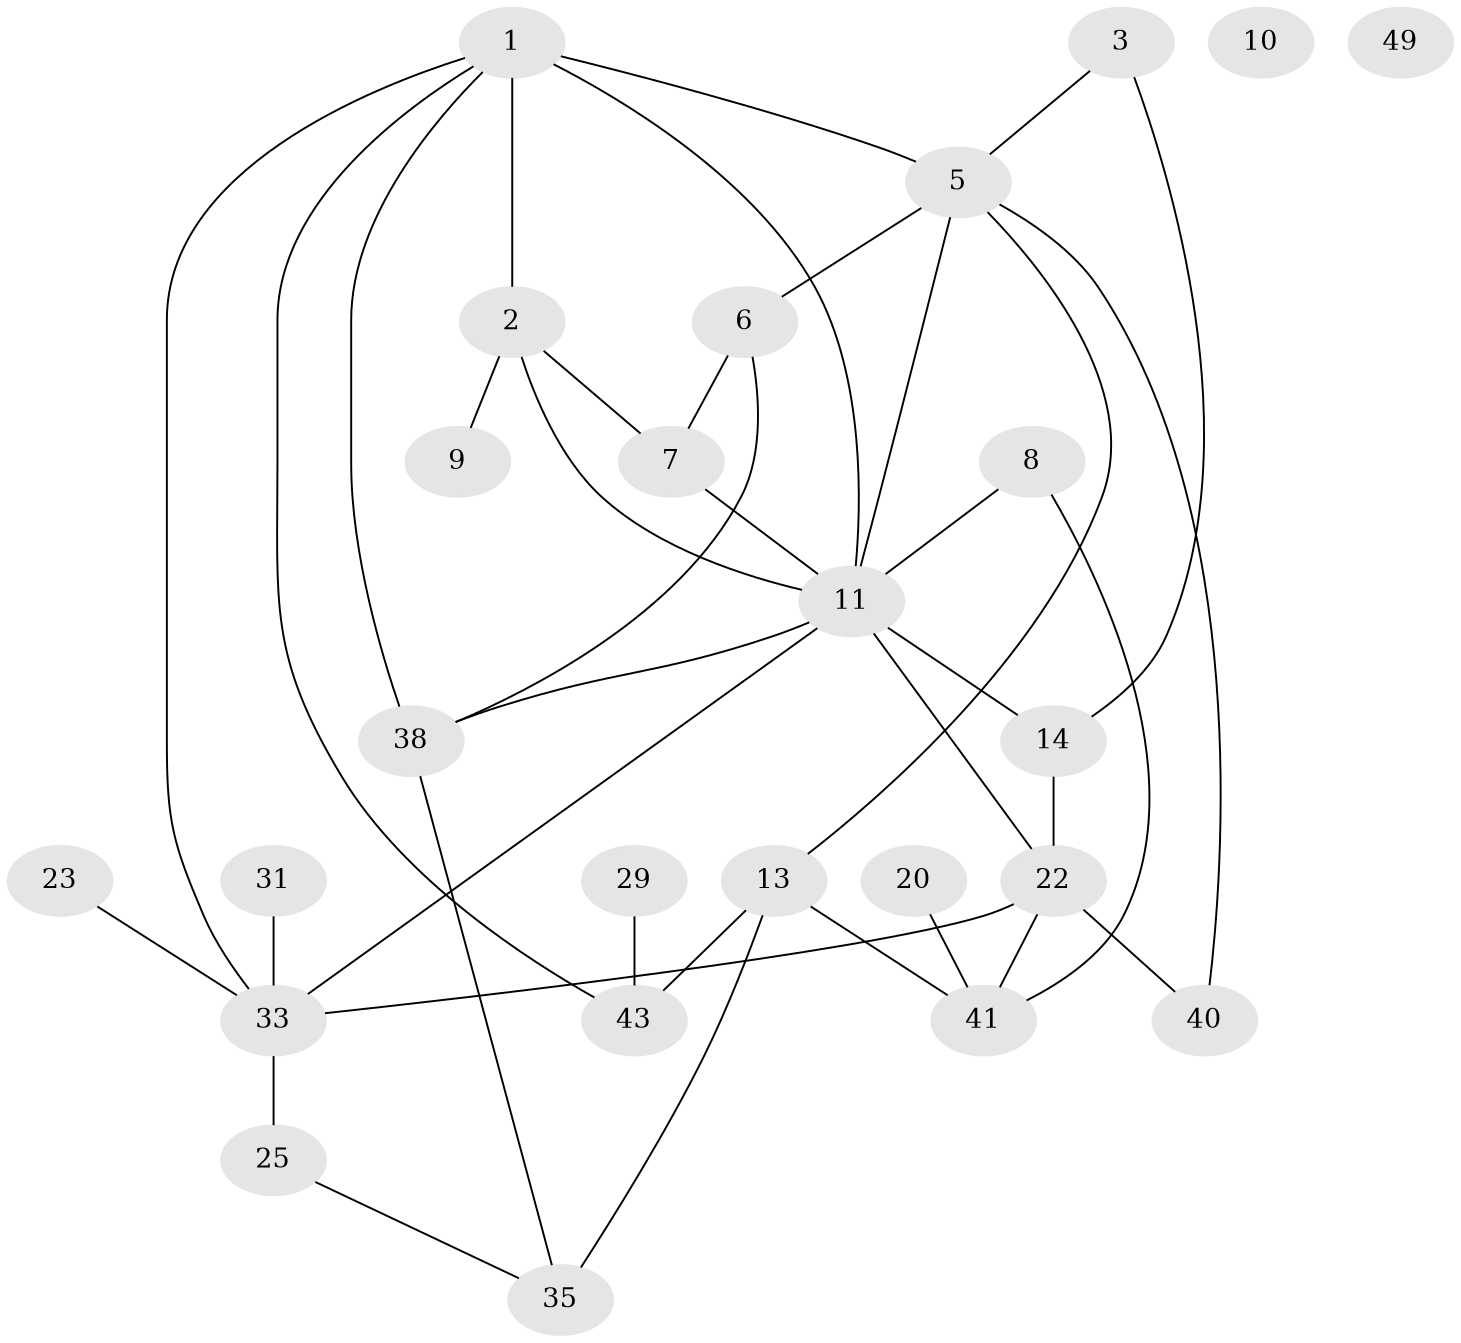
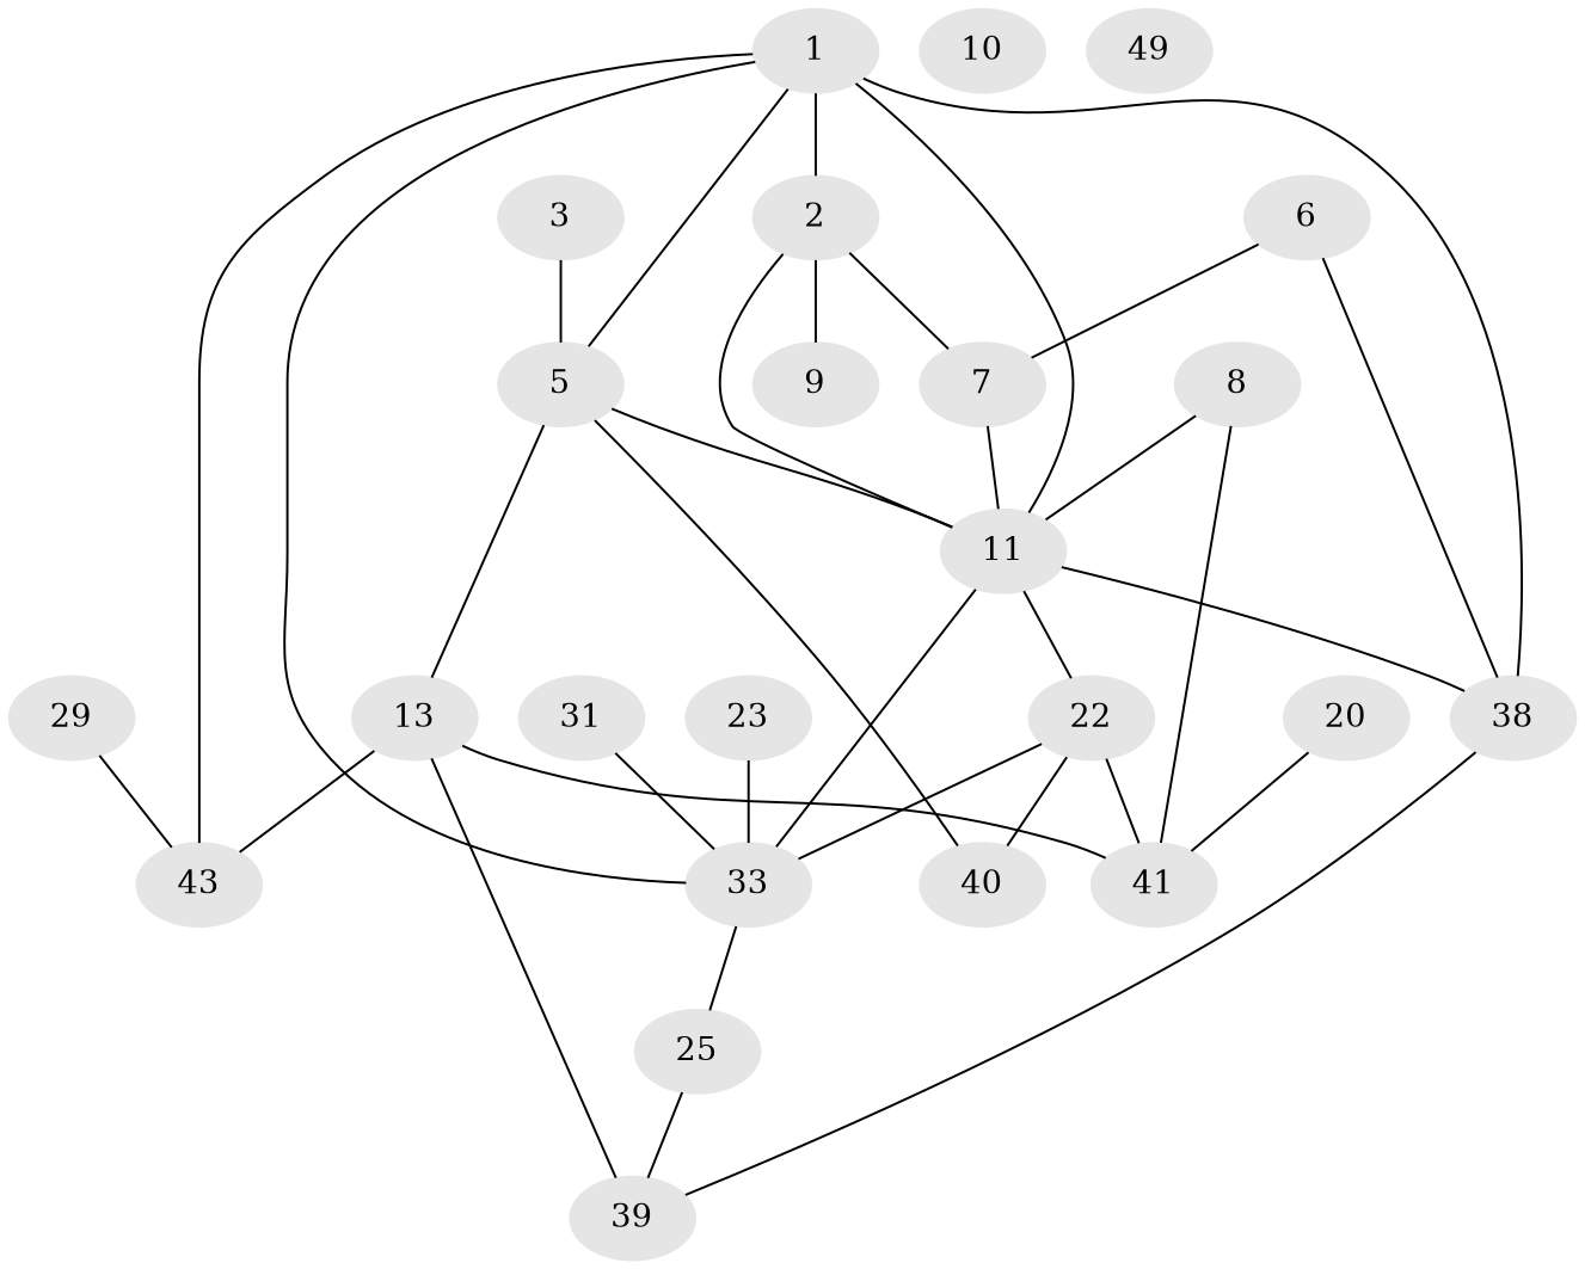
  graph {
    node [color=gray90 style=filled]
    1 [super="+4"]
    2
    5 [super="+12+32"]
    11 [super="+16"]
    33 [super="+46"]
    38
    43 [super="+48"]
    7 [super="+21"]
    9 [super="+27"]
    6 [super="+15+19"]
    13 [super="+53+30"]
    40
-   14 [super="+28"]
    22 [super="+42"]
    n15 [label=25]
-   39 [super="+45" label=35]
+   39 [super="+45"]
    3
    41
    8 [super="+26+36"]
    10
    20
    23
    29
    31
    49
    1 -- 2
    1 -- 5
    1 -- 11 [weight=2]
    1 -- 33
    1 -- 38
    1 -- 43
    2 -- 11
    2 -- 7
    2 -- 9 [weight=2]
    5 -- 11
-   5 -- 6 [weight=2]
    5 -- 13
    5 -- 40
    11 -- 33 [weight=2]
    11 -- 38
-   11 -- 14
    11 -- 22
    33 -- n15
    38 -- 39
    7 -- 11 [weight=2]
    6 -- 38
    6 -- 7
    13 -- 43
    13 -- 39 [weight=2]
    13 -- 41
-   14 -- 22
    22 -- 33
    22 -- 40
    22 -- 41
    n15 -- 39
    3 -- 5
-   3 -- 14
    8 -- 11
    8 -- 41
    20 -- 41
    23 -- 33
    29 -- 43
    31 -- 33
  }
